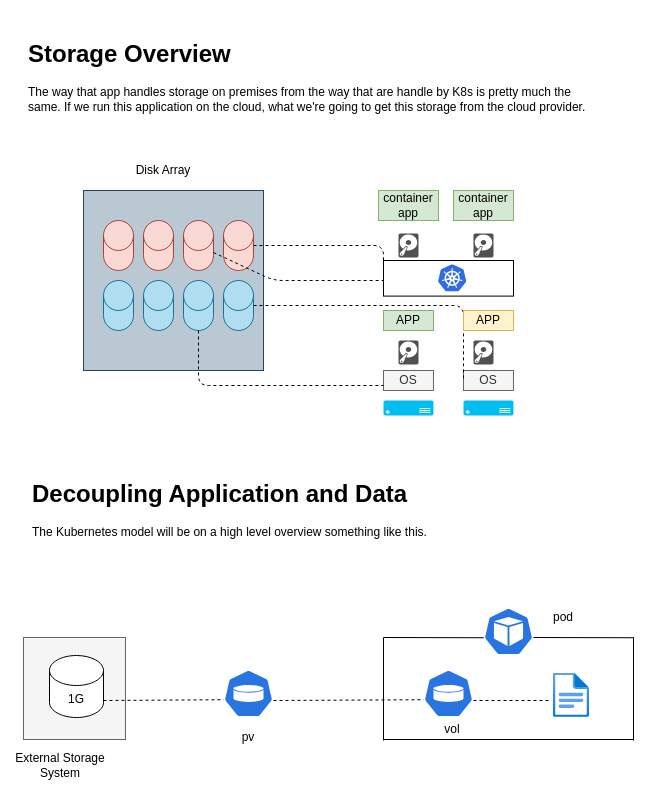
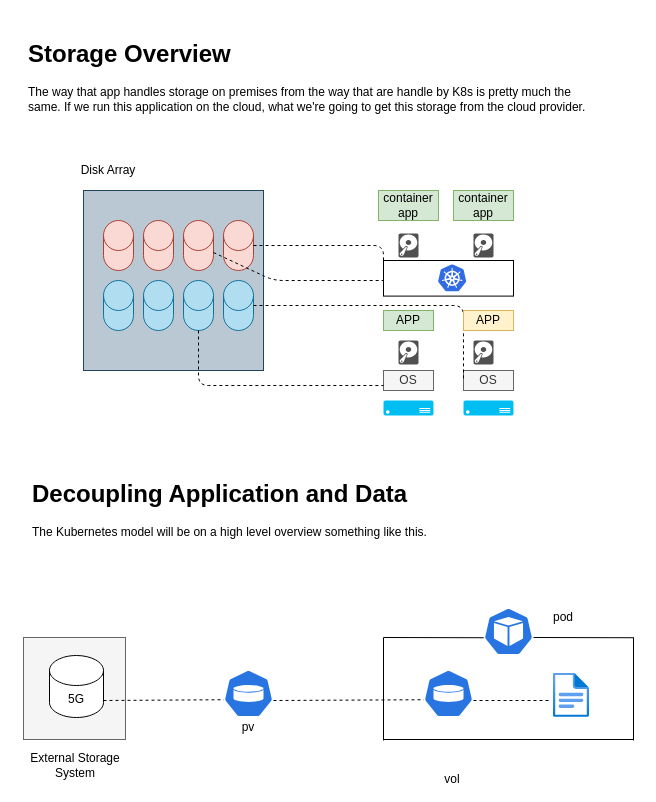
  <mxCell id="0" />
  <mxCell id="1" parent="0" />
  <mxCell id="2" value="" style="rounded=0;whiteSpace=wrap;html=1;" parent="1" vertex="1"><mxGeometry x="383" y="260" width="130" height="35.6" as="geometry" /></mxCell>
  <mxCell id="3" value="" style="verticalLabelPosition=bottom;html=1;verticalAlign=top;align=center;strokeColor=none;fillColor=#00BEF2;shape=mxgraph.azure.server;" parent="1" vertex="1"><mxGeometry x="383" y="400" width="50" height="15" as="geometry" /></mxCell>
  <mxCell id="4" value="" style="verticalLabelPosition=bottom;html=1;verticalAlign=top;align=center;strokeColor=none;fillColor=#00BEF2;shape=mxgraph.azure.server;" parent="1" vertex="1"><mxGeometry x="463" y="400" width="50" height="15" as="geometry" /></mxCell>
  <mxCell id="5" value="OS" style="rounded=0;whiteSpace=wrap;html=1;fillColor=#f5f5f5;strokeColor=#666666;fontColor=#333333;" parent="1" vertex="1"><mxGeometry x="383" y="370" width="50" height="20" as="geometry" /></mxCell>
  <mxCell id="6" value="OS" style="rounded=0;whiteSpace=wrap;html=1;fillColor=#f5f5f5;strokeColor=#666666;fontColor=#333333;" parent="1" vertex="1"><mxGeometry x="463" y="370" width="50" height="20" as="geometry" /></mxCell>
  <mxCell id="7" value="" style="whiteSpace=wrap;html=1;aspect=fixed;fillColor=#bac8d3;strokeColor=#23445d;" parent="1" vertex="1"><mxGeometry x="83" y="190" width="180" height="180" as="geometry" /></mxCell>
  <mxCell id="8" value="" style="shape=cylinder3;whiteSpace=wrap;html=1;boundedLbl=1;backgroundOutline=1;size=15;fillColor=#fad9d5;strokeColor=#ae4132;" parent="1" vertex="1"><mxGeometry x="183" y="220" width="30" height="50" as="geometry" /></mxCell>
  <mxCell id="9" value="" style="shape=cylinder3;whiteSpace=wrap;html=1;boundedLbl=1;backgroundOutline=1;size=15;fillColor=#fad9d5;strokeColor=#ae4132;" parent="1" vertex="1"><mxGeometry x="143" y="220" width="30" height="50" as="geometry" /></mxCell>
  <mxCell id="10" value="" style="shape=cylinder3;whiteSpace=wrap;html=1;boundedLbl=1;backgroundOutline=1;size=15;fillColor=#fad9d5;strokeColor=#ae4132;" parent="1" vertex="1"><mxGeometry x="103" y="220" width="30" height="50" as="geometry" /></mxCell>
  <mxCell id="11" value="" style="shape=cylinder3;whiteSpace=wrap;html=1;boundedLbl=1;backgroundOutline=1;size=15;fillColor=#b1ddf0;strokeColor=#10739e;" parent="1" vertex="1"><mxGeometry x="183" y="280" width="30" height="50" as="geometry" /></mxCell>
  <mxCell id="12" value="" style="shape=cylinder3;whiteSpace=wrap;html=1;boundedLbl=1;backgroundOutline=1;size=15;fillColor=#b1ddf0;strokeColor=#10739e;" parent="1" vertex="1"><mxGeometry x="223" y="280" width="30" height="50" as="geometry" /></mxCell>
  <mxCell id="13" value="" style="shape=cylinder3;whiteSpace=wrap;html=1;boundedLbl=1;backgroundOutline=1;size=15;fillColor=#b1ddf0;strokeColor=#10739e;" parent="1" vertex="1"><mxGeometry x="103" y="280" width="30" height="50" as="geometry" /></mxCell>
  <mxCell id="14" value="" style="sketch=0;pointerEvents=1;shadow=0;dashed=0;html=1;strokeColor=none;fillColor=#505050;labelPosition=center;verticalLabelPosition=bottom;verticalAlign=top;outlineConnect=0;align=center;shape=mxgraph.office.devices.hard_disk;" parent="1" vertex="1"><mxGeometry x="398" y="340" width="20" height="24" as="geometry" /></mxCell>
  <mxCell id="15" value="" style="sketch=0;pointerEvents=1;shadow=0;dashed=0;html=1;strokeColor=none;fillColor=#505050;labelPosition=center;verticalLabelPosition=bottom;verticalAlign=top;outlineConnect=0;align=center;shape=mxgraph.office.devices.hard_disk;" parent="1" vertex="1"><mxGeometry x="473" y="340" width="20" height="24" as="geometry" /></mxCell>
  <mxCell id="16" value="" style="endArrow=none;dashed=1;html=1;entryX=0;entryY=0.75;entryDx=0;entryDy=0;" parent="1" source="11" target="5" edge="1"><mxGeometry width="50" height="50" relative="1" as="geometry"><mxPoint x="293" y="420" as="sourcePoint" /><mxPoint x="343" y="370" as="targetPoint" /><Array as="points"><mxPoint x="198" y="385" /></Array></mxGeometry></mxCell>
  <mxCell id="17" value="" style="endArrow=none;dashed=1;html=1;exitX=1;exitY=0.5;exitDx=0;exitDy=0;exitPerimeter=0;" parent="1" source="12" edge="1"><mxGeometry width="50" height="50" relative="1" as="geometry"><mxPoint x="413" y="430" as="sourcePoint" /><mxPoint x="463" y="380" as="targetPoint" /><Array as="points"><mxPoint x="463" y="305" /><mxPoint x="463" y="340" /></Array></mxGeometry></mxCell>
  <mxCell id="18" value="" style="shape=cylinder3;whiteSpace=wrap;html=1;boundedLbl=1;backgroundOutline=1;size=15;fillColor=#b1ddf0;strokeColor=#10739e;" parent="1" vertex="1"><mxGeometry x="143" y="280" width="30" height="50" as="geometry" /></mxCell>
  <mxCell id="19" value="APP" style="rounded=0;whiteSpace=wrap;html=1;fillColor=#d5e8d4;strokeColor=#82b366;" parent="1" vertex="1"><mxGeometry x="383" y="310" width="50" height="20" as="geometry" /></mxCell>
  <mxCell id="20" value="APP" style="rounded=0;whiteSpace=wrap;html=1;fillColor=#fff2cc;strokeColor=#d6b656;" parent="1" vertex="1"><mxGeometry x="463" y="310" width="50" height="20" as="geometry" /></mxCell>
  <mxCell id="21" value="" style="shape=cylinder3;whiteSpace=wrap;html=1;boundedLbl=1;backgroundOutline=1;size=15;fillColor=#fad9d5;strokeColor=#ae4132;" parent="1" vertex="1"><mxGeometry x="223" y="220" width="30" height="50" as="geometry" /></mxCell>
  <mxCell id="22" value="&lt;span style=&quot;color: rgba(0 , 0 , 0 , 0) ; font-family: monospace ; font-size: 0px&quot;&gt;%3CmxGraphModel%3E%3Croot%3E%3CmxCell%20id%3D%220%22%2F%3E%3CmxCell%20id%3D%221%22%20parent%3D%220%22%2F%3E%3CmxCell%20id%3D%222%22%20value%3D%22container%20app%22%20style%3D%22rounded%3D0%3BwhiteSpace%3Dwrap%3Bhtml%3D1%3BfillColor%3D%23d5e8d4%3BstrokeColor%3D%2382b366%3B%22%20vertex%3D%221%22%20parent%3D%221%22%3E%3CmxGeometry%20x%3D%22475%22%20y%3D%22210%22%20width%3D%2260%22%20height%3D%2230%22%20as%3D%22geometry%22%2F%3E%3C%2FmxCell%3E%3C%2Froot%3E%3C%2FmxGraphModel%3E&lt;/span&gt;&lt;h1&gt;Storage Overview&lt;/h1&gt;&lt;p&gt;The way that app handles storage on premises from the way that are handle by K8s is pretty much the same. If we run this application on the cloud, what we're going to get this storage from the cloud provider.&lt;/p&gt;" style="text;html=1;strokeColor=none;fillColor=none;spacing=5;spacingTop=-20;whiteSpace=wrap;overflow=hidden;rounded=0;" parent="1" vertex="1"><mxGeometry x="23" y="20" width="580" height="120" as="geometry" /></mxCell>
  <mxCell id="23" value="" style="sketch=0;aspect=fixed;html=1;points=[];align=center;image;fontSize=12;image=img/lib/mscae/Kubernetes.svg;" parent="1" vertex="1"><mxGeometry x="438" y="264.2" width="28.33" height="27.2" as="geometry" /></mxCell>
  <mxCell id="24" value="" style="sketch=0;pointerEvents=1;shadow=0;dashed=0;html=1;strokeColor=none;fillColor=#505050;labelPosition=center;verticalLabelPosition=bottom;verticalAlign=top;outlineConnect=0;align=center;shape=mxgraph.office.devices.hard_disk;" parent="1" vertex="1"><mxGeometry x="398" y="233" width="20" height="24" as="geometry" /></mxCell>
  <mxCell id="25" value="" style="sketch=0;pointerEvents=1;shadow=0;dashed=0;html=1;strokeColor=none;fillColor=#505050;labelPosition=center;verticalLabelPosition=bottom;verticalAlign=top;outlineConnect=0;align=center;shape=mxgraph.office.devices.hard_disk;" parent="1" vertex="1"><mxGeometry x="473" y="233" width="20" height="24" as="geometry" /></mxCell>
  <mxCell id="26" value="container app" style="rounded=0;whiteSpace=wrap;html=1;fillColor=#d5e8d4;strokeColor=#82b366;" parent="1" vertex="1"><mxGeometry x="378" y="190" width="60" height="30" as="geometry" /></mxCell>
  <mxCell id="27" value="container app" style="rounded=0;whiteSpace=wrap;html=1;fillColor=#d5e8d4;strokeColor=#82b366;" parent="1" vertex="1"><mxGeometry x="453" y="190" width="60" height="30" as="geometry" /></mxCell>
  <mxCell id="28" value="" style="endArrow=none;dashed=1;html=1;exitX=1;exitY=0.5;exitDx=0;exitDy=0;exitPerimeter=0;" parent="1" source="21" edge="1"><mxGeometry width="50" height="50" relative="1" as="geometry"><mxPoint x="333" y="320" as="sourcePoint" /><mxPoint x="383" y="270" as="targetPoint" /><Array as="points"><mxPoint x="383" y="245" /></Array></mxGeometry></mxCell>
  <mxCell id="29" value="" style="endArrow=none;dashed=1;html=1;" parent="1" source="8" edge="1"><mxGeometry width="50" height="50" relative="1" as="geometry"><mxPoint x="333" y="330" as="sourcePoint" /><mxPoint x="383" y="280" as="targetPoint" /><Array as="points"><mxPoint x="273" y="280" /></Array></mxGeometry></mxCell>
- <mxCell id="30" value="Disk Array" style="text;html=1;strokeColor=none;fillColor=none;align=center;verticalAlign=middle;whiteSpace=wrap;rounded=0;" parent="1" vertex="1"><mxGeometry x="113" y="160" width="100" height="20" as="geometry" /></mxCell>
+ <mxCell id="30" value="Disk Array" style="text;html=1;strokeColor=none;fillColor=none;align=center;verticalAlign=middle;whiteSpace=wrap;rounded=0;" parent="1" vertex="1"><mxGeometry x="58" y="160" width="100" height="20" as="geometry" /></mxCell>
  <mxCell id="31" value="&lt;span style=&quot;color: rgba(0 , 0 , 0 , 0) ; font-family: monospace ; font-size: 0px&quot;&gt;%3CmxGraphModel%3E%3Croot%3E%3CmxCell%20id%3D%220%22%2F%3E%3CmxCell%20id%3D%221%22%20parent%3D%220%22%2F%3E%3CmxCell%20id%3D%222%22%20value%3D%22container%20app%22%20style%3D%22rounded%3D0%3BwhiteSpace%3Dwrap%3Bhtml%3D1%3BfillColor%3D%23d5e8d4%3BstrokeColor%3D%2382b366%3B%22%20vertex%3D%221%22%20parent%3D%221%22%3E%3CmxGeometry%20x%3D%22475%22%20y%3D%22210%22%20width%3D%2260%22%20height%3D%2230%22%20as%3D%22geometry%22%2F%3E%3C%2FmxCell%3E%3C%2Froot%3E%3C%2FmxGraphModel%3E&lt;/span&gt;&lt;h1&gt;Decoupling Application and Data&lt;br&gt;&lt;/h1&gt;&lt;div&gt;The Kubernetes model will be on a high level overview something like this.&lt;/div&gt;" style="text;html=1;strokeColor=none;fillColor=none;spacing=5;spacingTop=-20;whiteSpace=wrap;overflow=hidden;rounded=0;" parent="1" vertex="1"><mxGeometry x="27" y="460" width="580" height="120" as="geometry" /></mxCell>
  <mxCell id="32" value="" style="sketch=0;html=1;dashed=0;whitespace=wrap;fillColor=#2875E2;strokeColor=#ffffff;points=[[0.005,0.63,0],[0.1,0.2,0],[0.9,0.2,0],[0.5,0,0],[0.995,0.63,0],[0.72,0.99,0],[0.5,1,0],[0.28,0.99,0]];shape=mxgraph.kubernetes.icon;prIcon=pod" parent="1" vertex="1"><mxGeometry x="483" y="607" width="50" height="48" as="geometry" /></mxCell>
  <mxCell id="33" value="" style="sketch=0;html=1;dashed=0;whitespace=wrap;fillColor=#2875E2;strokeColor=#ffffff;points=[[0.005,0.63,0],[0.1,0.2,0],[0.9,0.2,0],[0.5,0,0],[0.995,0.63,0],[0.72,0.99,0],[0.5,1,0],[0.28,0.99,0]];shape=mxgraph.kubernetes.icon;prIcon=pv" parent="1" vertex="1"><mxGeometry x="423" y="669" width="50" height="48" as="geometry" /></mxCell>
  <mxCell id="34" value="" style="sketch=0;html=1;dashed=0;whitespace=wrap;fillColor=#2875E2;strokeColor=#ffffff;points=[[0.005,0.63,0],[0.1,0.2,0],[0.9,0.2,0],[0.5,0,0],[0.995,0.63,0],[0.72,0.99,0],[0.5,1,0],[0.28,0.99,0]];shape=mxgraph.kubernetes.icon;prIcon=pv" parent="1" vertex="1"><mxGeometry x="223" y="669" width="50" height="48" as="geometry" /></mxCell>
  <mxCell id="35" value="" style="whiteSpace=wrap;html=1;aspect=fixed;fillColor=#f5f5f5;strokeColor=#666666;fontColor=#333333;" parent="1" vertex="1"><mxGeometry x="23" y="637" width="102" height="102" as="geometry" /></mxCell>
- <mxCell id="36" value="1G" style="shape=cylinder3;whiteSpace=wrap;html=1;boundedLbl=1;backgroundOutline=1;size=15;" parent="1" vertex="1"><mxGeometry x="49" y="655" width="54" height="62" as="geometry" /></mxCell>
+ <mxCell id="36" value="5G" style="shape=cylinder3;whiteSpace=wrap;html=1;boundedLbl=1;backgroundOutline=1;size=15;" parent="1" vertex="1"><mxGeometry x="49" y="655" width="54" height="62" as="geometry" /></mxCell>
  <mxCell id="37" value="" style="aspect=fixed;html=1;points=[];align=center;image;fontSize=12;image=img/lib/azure2/general/File.svg;" parent="1" vertex="1"><mxGeometry x="553" y="672.64" width="36" height="44.36" as="geometry" /></mxCell>
  <mxCell id="38" value="" style="endArrow=none;html=1;entryX=0.005;entryY=0.63;entryDx=0;entryDy=0;entryPerimeter=0;" parent="1" target="32" edge="1"><mxGeometry width="50" height="50" relative="1" as="geometry"><mxPoint x="383" y="637" as="sourcePoint" /><mxPoint x="473" y="622.64" as="targetPoint" /></mxGeometry></mxCell>
  <mxCell id="39" value="" style="endArrow=none;html=1;entryX=0.005;entryY=0.63;entryDx=0;entryDy=0;entryPerimeter=0;" parent="1" edge="1"><mxGeometry width="50" height="50" relative="1" as="geometry"><mxPoint x="533" y="637" as="sourcePoint" /><mxPoint x="633.25" y="637.24" as="targetPoint" /></mxGeometry></mxCell>
  <mxCell id="40" value="" style="endArrow=none;html=1;" parent="1" edge="1"><mxGeometry width="50" height="50" relative="1" as="geometry"><mxPoint x="383" y="740" as="sourcePoint" /><mxPoint x="383" y="637" as="targetPoint" /></mxGeometry></mxCell>
  <mxCell id="41" value="" style="endArrow=none;html=1;" parent="1" edge="1"><mxGeometry width="50" height="50" relative="1" as="geometry"><mxPoint x="633" y="740" as="sourcePoint" /><mxPoint x="633" y="637" as="targetPoint" /></mxGeometry></mxCell>
  <mxCell id="42" value="" style="endArrow=none;html=1;" parent="1" edge="1"><mxGeometry width="50" height="50" relative="1" as="geometry"><mxPoint x="383" y="739" as="sourcePoint" /><mxPoint x="633" y="739" as="targetPoint" /></mxGeometry></mxCell>
  <mxCell id="43" value="pod" style="text;html=1;strokeColor=none;fillColor=none;align=center;verticalAlign=middle;whiteSpace=wrap;rounded=0;" parent="1" vertex="1"><mxGeometry x="543" y="607" width="40" height="20" as="geometry" /></mxCell>
- <mxCell id="44" value="vol" style="text;html=1;strokeColor=none;fillColor=none;align=center;verticalAlign=middle;whiteSpace=wrap;rounded=0;" parent="1" vertex="1"><mxGeometry x="432.16" y="719" width="40" height="20" as="geometry" /></mxCell>
- <mxCell id="45" value="pv" style="text;html=1;strokeColor=none;fillColor=none;align=center;verticalAlign=middle;whiteSpace=wrap;rounded=0;" parent="1" vertex="1"><mxGeometry x="228" y="727" width="40" height="20" as="geometry" /></mxCell>
+ <mxCell id="44" value="vol" style="text;html=1;strokeColor=none;fillColor=none;align=center;verticalAlign=middle;whiteSpace=wrap;rounded=0;" parent="1" vertex="1"><mxGeometry x="432.16" y="769" width="40" height="20" as="geometry" /></mxCell>
+ <mxCell id="45" value="pv" style="text;html=1;strokeColor=none;fillColor=none;align=center;verticalAlign=middle;whiteSpace=wrap;rounded=0;" parent="1" vertex="1"><mxGeometry x="228" y="717" width="40" height="20" as="geometry" /></mxCell>
  <mxCell id="46" value="" style="endArrow=none;dashed=1;html=1;entryX=0.005;entryY=0.63;entryDx=0;entryDy=0;entryPerimeter=0;" parent="1" target="33" edge="1"><mxGeometry width="50" height="50" relative="1" as="geometry"><mxPoint x="273" y="700" as="sourcePoint" /><mxPoint x="323" y="650" as="targetPoint" /></mxGeometry></mxCell>
  <mxCell id="47" value="" style="endArrow=none;dashed=1;html=1;entryX=-0.083;entryY=0.617;entryDx=0;entryDy=0;entryPerimeter=0;" parent="1" target="37" edge="1"><mxGeometry width="50" height="50" relative="1" as="geometry"><mxPoint x="473" y="700" as="sourcePoint" /><mxPoint x="523" y="650" as="targetPoint" /></mxGeometry></mxCell>
  <mxCell id="48" value="" style="endArrow=none;dashed=1;html=1;entryX=0.005;entryY=0.63;entryDx=0;entryDy=0;entryPerimeter=0;" parent="1" target="34" edge="1"><mxGeometry width="50" height="50" relative="1" as="geometry"><mxPoint x="103" y="700" as="sourcePoint" /><mxPoint x="153" y="650" as="targetPoint" /></mxGeometry></mxCell>
- <mxCell id="49" value="External Storage System" style="text;html=1;strokeColor=none;fillColor=none;align=center;verticalAlign=middle;whiteSpace=wrap;rounded=0;" parent="1" vertex="1"><mxGeometry x="5" y="750" width="110" height="30" as="geometry" /></mxCell>
+ <mxCell id="49" value="External Storage System" style="text;html=1;strokeColor=none;fillColor=none;align=center;verticalAlign=middle;whiteSpace=wrap;rounded=0;" parent="1" vertex="1"><mxGeometry x="20" y="750" width="110" height="30" as="geometry" /></mxCell>
